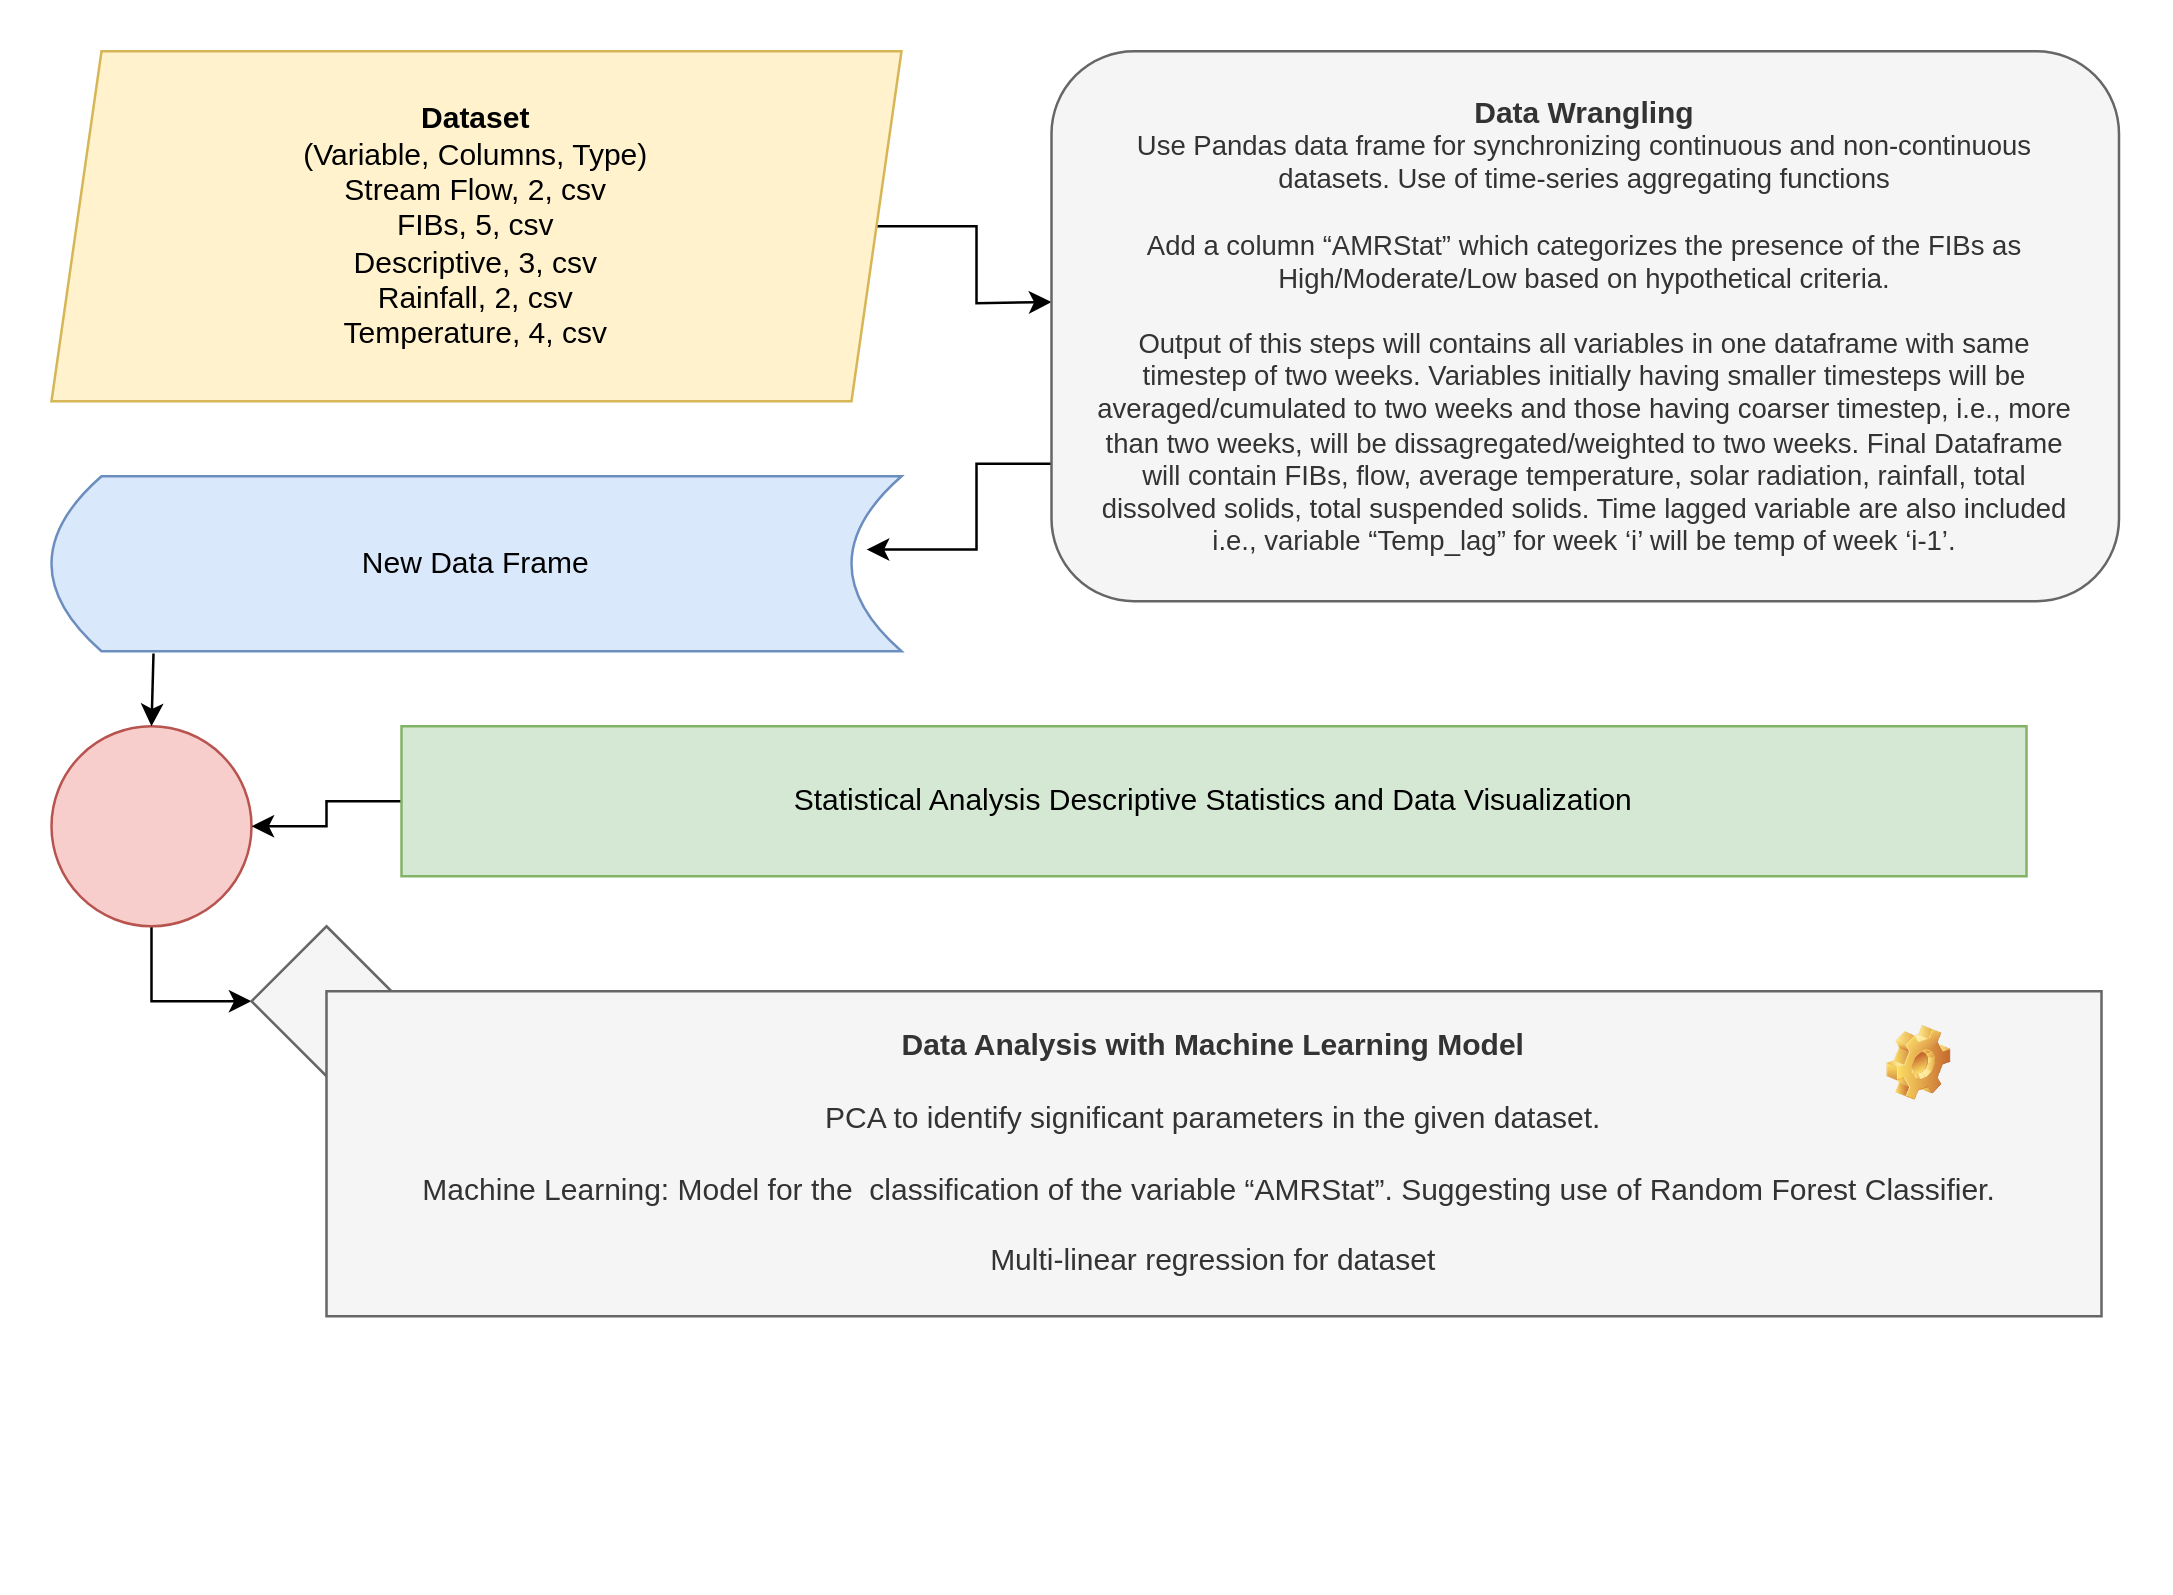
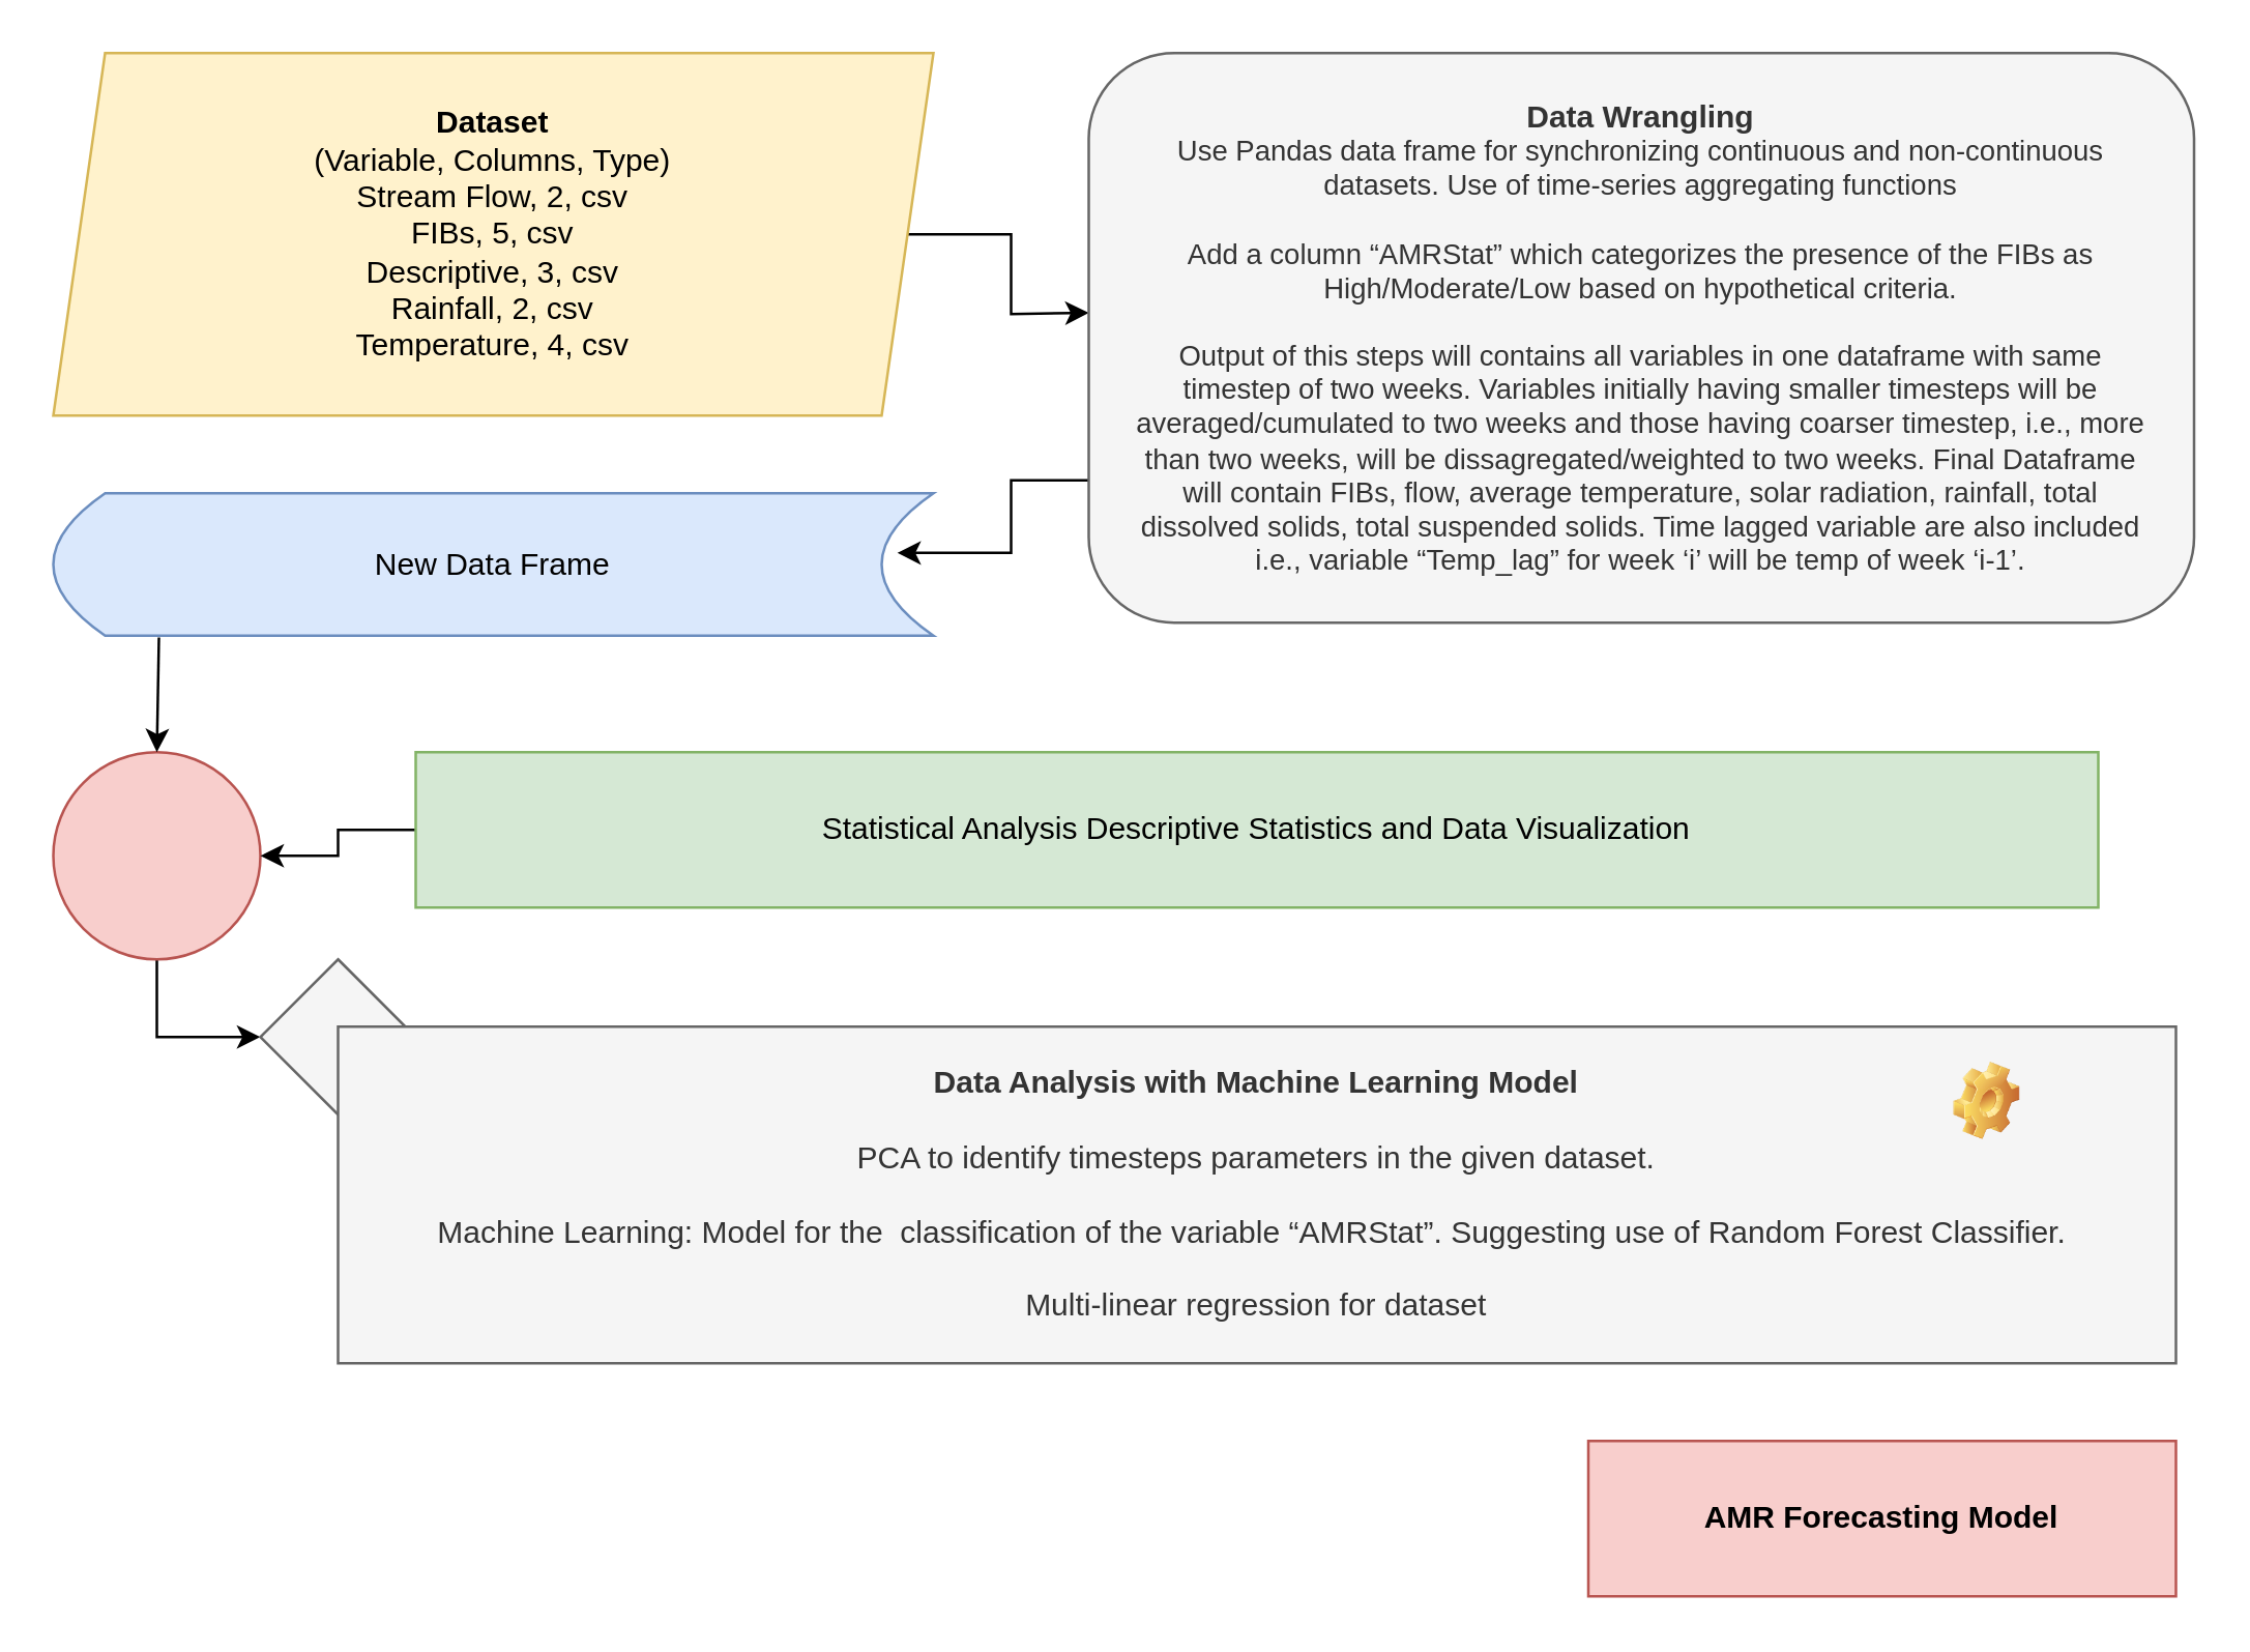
  <mxCell id="0" />
  <mxCell id="1" parent="0" />
  <mxCell id="2" style="edgeStyle=orthogonalEdgeStyle;rounded=0;orthogonalLoop=1;jettySize=auto;html=1;exitX=1;exitY=0.5;exitDx=0;exitDy=0;" edge="1" parent="1" source="3"><mxGeometry relative="1" as="geometry"><mxPoint x="420" y="120.286" as="targetPoint" /></mxGeometry></mxCell>
  <mxCell id="3" value="&lt;div&gt;&lt;b&gt;Dataset&lt;/b&gt;&lt;/div&gt;&lt;div&gt;(Variable, Columns, Type)&lt;/div&gt;&lt;div&gt;Stream Flow, 2, csv&lt;/div&gt;&lt;div&gt;FIBs, 5, csv&lt;/div&gt;&lt;div&gt;Descriptive, 3, csv&lt;/div&gt;&lt;div&gt;Rainfall, 2, csv&lt;/div&gt;&lt;div&gt;Temperature, 4, csv&lt;/div&gt;" style="shape=parallelogram;perimeter=parallelogramPerimeter;whiteSpace=wrap;html=1;fixedSize=1;fillColor=#fff2cc;strokeColor=#d6b656;" vertex="1" parent="1"><mxGeometry y="20" width="340" height="140" as="geometry" x="20" /></mxCell>
  <mxCell id="4" style="edgeStyle=orthogonalEdgeStyle;rounded=0;orthogonalLoop=1;jettySize=auto;html=1;exitX=0;exitY=0.75;exitDx=0;exitDy=0;entryX=0.959;entryY=0.419;entryDx=0;entryDy=0;entryPerimeter=0;" edge="1" parent="1" source="5" target="6"><mxGeometry relative="1" as="geometry"><mxPoint x="380" y="233" as="targetPoint" /></mxGeometry></mxCell>
  <mxCell id="5" value="&lt;div&gt;&lt;b&gt;Data Wrangling&lt;/b&gt;&lt;/div&gt;&lt;div style=&quot;font-size: 11px;&quot;&gt;&lt;font style=&quot;font-size: 11px;&quot;&gt;Use Pandas data frame for synchronizing continuous and non-continuous datasets. Use of time-series aggregating functions&lt;/font&gt;&lt;/div&gt;&lt;div style=&quot;font-size: 11px;&quot;&gt;&lt;font style=&quot;font-size: 11px;&quot;&gt;&lt;br&gt;&lt;/font&gt;&lt;/div&gt;&lt;div style=&quot;font-size: 11px;&quot;&gt;&lt;font style=&quot;font-size: 11px;&quot;&gt;Add a column “AMRStat” which categorizes the presence of the FIBs as High/Moderate/Low based on hypothetical criteria.&lt;/font&gt;&lt;/div&gt;&lt;div style=&quot;font-size: 11px;&quot;&gt;&lt;font style=&quot;font-size: 11px;&quot;&gt;&lt;br&gt;&lt;/font&gt;&lt;/div&gt;&lt;div style=&quot;font-size: 11px;&quot;&gt;&lt;font style=&quot;font-size: 11px;&quot;&gt;Output of this steps will contains all variables in one dataframe with same timestep of two weeks. Variables initially having smaller timesteps will be averaged/cumulated to two weeks and those having coarser timestep, i.e., more than two weeks, will be dissagregated/weighted to two weeks. Final Dataframe will contain FIBs, flow, average temperature, solar radiation, rainfall, total dissolved solids, total suspended solids. Time lagged variable are also included i.e., variable “Temp_lag” for week ‘i’ will be temp of week ‘i-1’.&lt;/font&gt;&lt;/div&gt;" style="rounded=1;whiteSpace=wrap;html=1;fillColor=#f5f5f5;strokeColor=#666666;fontColor=#333333;spacingLeft=13;spacingRight=13;" vertex="1" parent="1"><mxGeometry x="420" y="20" width="427" height="220" as="geometry" /></mxCell>
- <mxCell id="6" value="New Data Frame" style="shape=dataStorage;whiteSpace=wrap;html=1;fixedSize=1;fillColor=#dae8fc;strokeColor=#6c8ebf;" vertex="1" parent="1"><mxGeometry y="190" width="340" height="70" as="geometry" x="20" /></mxCell>
+ <mxCell id="6" value="New Data Frame" style="shape=dataStorage;whiteSpace=wrap;html=1;fixedSize=1;fillColor=#dae8fc;strokeColor=#6c8ebf;" vertex="1" parent="1"><mxGeometry x="20" y="190" width="340" height="55" as="geometry" /></mxCell>
  <mxCell id="7" style="edgeStyle=orthogonalEdgeStyle;rounded=0;orthogonalLoop=1;jettySize=auto;html=1;exitX=0.5;exitY=1;exitDx=0;exitDy=0;entryX=0;entryY=0.5;entryDx=0;entryDy=0;" edge="1" parent="1" source="8" target="11"><mxGeometry relative="1" as="geometry"><mxPoint x="100" y="400" as="targetPoint" /><Array as="points"><mxPoint x="60" y="400" /></Array></mxGeometry></mxCell>
  <mxCell id="8" value="" style="ellipse;whiteSpace=wrap;html=1;aspect=fixed;fillColor=#f8cecc;strokeColor=#b85450;" vertex="1" parent="1"><mxGeometry y="290" width="80" height="80" as="geometry" x="20" /></mxCell>
  <mxCell id="9" value="" style="edgeStyle=orthogonalEdgeStyle;rounded=0;orthogonalLoop=1;jettySize=auto;html=1;" edge="1" parent="1" source="10" target="8"><mxGeometry relative="1" as="geometry" /></mxCell>
  <mxCell id="10" value="&lt;div&gt;Statistical Analysis Descriptive Statistics and Data Visualization&lt;/div&gt;" style="rounded=0;whiteSpace=wrap;html=1;fillColor=#d5e8d4;strokeColor=#82b366;" vertex="1" parent="1"><mxGeometry x="160" y="290" width="650" height="60" as="geometry" /></mxCell>
  <mxCell id="11" value="" style="rhombus;whiteSpace=wrap;html=1;fillColor=#f5f5f5;fontColor=#333333;strokeColor=#666666;" vertex="1" parent="1"><mxGeometry x="100" y="370" width="60" height="60" as="geometry" /></mxCell>
- <mxCell id="12" value="&lt;div style=&quot;border-color: var(--border-color);&quot;&gt;&lt;b style=&quot;border-color: var(--border-color);&quot;&gt;Data Analysis with Machine Learning Model&lt;/b&gt;&lt;/div&gt;&lt;div style=&quot;border-color: var(--border-color);&quot;&gt;&lt;br style=&quot;border-color: var(--border-color);&quot;&gt;&lt;/div&gt;&lt;div style=&quot;border-color: var(--border-color);&quot;&gt;PCA to identify significant parameters in the given dataset.&lt;/div&gt;&lt;div style=&quot;border-color: var(--border-color);&quot;&gt;&lt;br style=&quot;border-color: var(--border-color);&quot;&gt;&lt;/div&gt;&lt;div style=&quot;border-color: var(--border-color);&quot;&gt;Machine Learning: Model for the&amp;nbsp; classification of the variable “AMRStat”. Suggesting use of Random Forest Classifier.&amp;nbsp;&lt;/div&gt;&lt;div style=&quot;border-color: var(--border-color);&quot;&gt;&lt;br style=&quot;border-color: var(--border-color);&quot;&gt;&lt;/div&gt;&lt;div style=&quot;border-color: var(--border-color);&quot;&gt;Multi-linear regression for dataset&lt;/div&gt;" style="rounded=0;whiteSpace=wrap;html=1;fillColor=#f5f5f5;fontColor=#333333;strokeColor=#666666;" vertex="1" parent="1"><mxGeometry x="130" y="396" width="710" height="130" as="geometry" /></mxCell>
+ <mxCell id="12" value="&lt;div style=&quot;border-color: var(--border-color);&quot;&gt;&lt;b style=&quot;border-color: var(--border-color);&quot;&gt;Data Analysis with Machine Learning Model&lt;/b&gt;&lt;/div&gt;&lt;div style=&quot;border-color: var(--border-color);&quot;&gt;&lt;br style=&quot;border-color: var(--border-color);&quot;&gt;&lt;/div&gt;&lt;div style=&quot;border-color: var(--border-color);&quot;&gt;PCA to identify timesteps parameters in the given dataset.&lt;/div&gt;&lt;div style=&quot;border-color: var(--border-color);&quot;&gt;&lt;br style=&quot;border-color: var(--border-color);&quot;&gt;&lt;/div&gt;&lt;div style=&quot;border-color: var(--border-color);&quot;&gt;Machine Learning: Model for the&amp;nbsp; classification of the variable “AMRStat”. Suggesting use of Random Forest Classifier.&amp;nbsp;&lt;/div&gt;&lt;div style=&quot;border-color: var(--border-color);&quot;&gt;&lt;br style=&quot;border-color: var(--border-color);&quot;&gt;&lt;/div&gt;&lt;div style=&quot;border-color: var(--border-color);&quot;&gt;Multi-linear regression for dataset&lt;/div&gt;" style="rounded=0;whiteSpace=wrap;html=1;fillColor=#f5f5f5;fontColor=#333333;strokeColor=#666666;" vertex="1" parent="1"><mxGeometry x="130" y="396" width="710" height="130" as="geometry" /></mxCell>
+ <mxCell id="13" value="&lt;p style=&quot;margin-top: 0pt; margin-bottom: 0pt; margin-left: 0in; direction: ltr; unicode-bidi: embed; word-break: normal;&quot;&gt;&lt;b&gt;AMR Forecasting Model&lt;/b&gt;&lt;/p&gt;" style="rounded=0;whiteSpace=wrap;html=1;fillColor=#f8cecc;strokeColor=#b85450;" vertex="1" parent="1"><mxGeometry x="613" y="556" width="227" height="60" as="geometry" /></mxCell>
  <mxCell id="14" value="" style="endArrow=classic;html=1;rounded=0;entryX=0.5;entryY=0;entryDx=0;entryDy=0;exitX=0.12;exitY=1.013;exitDx=0;exitDy=0;exitPerimeter=0;" edge="1" parent="1" source="6" target="8"><mxGeometry width="50" height="50" relative="1" as="geometry"><mxPoint x="550" y="460" as="sourcePoint" /><mxPoint x="600" y="410" as="targetPoint" /></mxGeometry></mxCell>
  <mxCell id="15" value="" style="shape=image;html=1;verticalLabelPosition=bottom;verticalAlign=top;imageAspect=1;aspect=fixed;image=img/clipart/Gear_128x128.png" vertex="1" parent="1"><mxGeometry x="754.43" y="410" width="25.57" height="30" as="geometry" /></mxCell>
